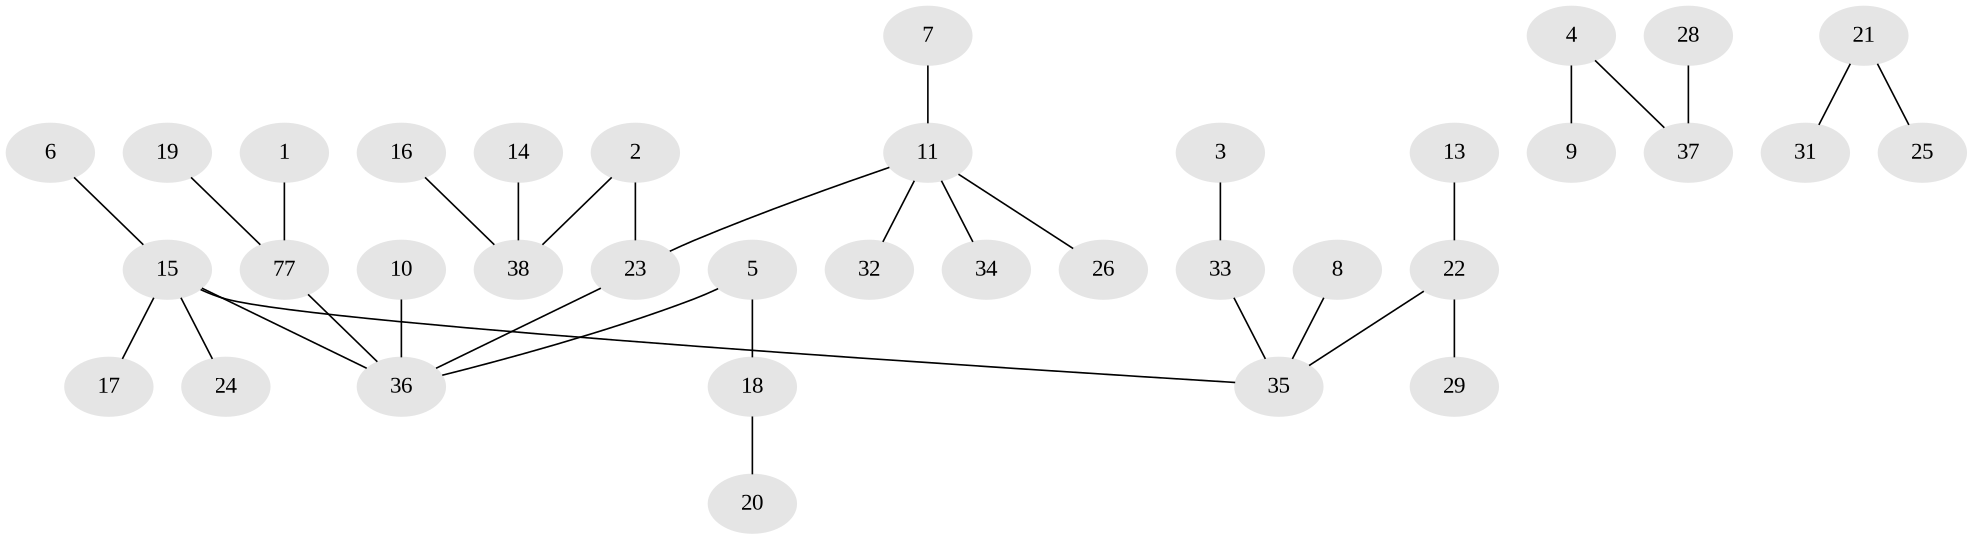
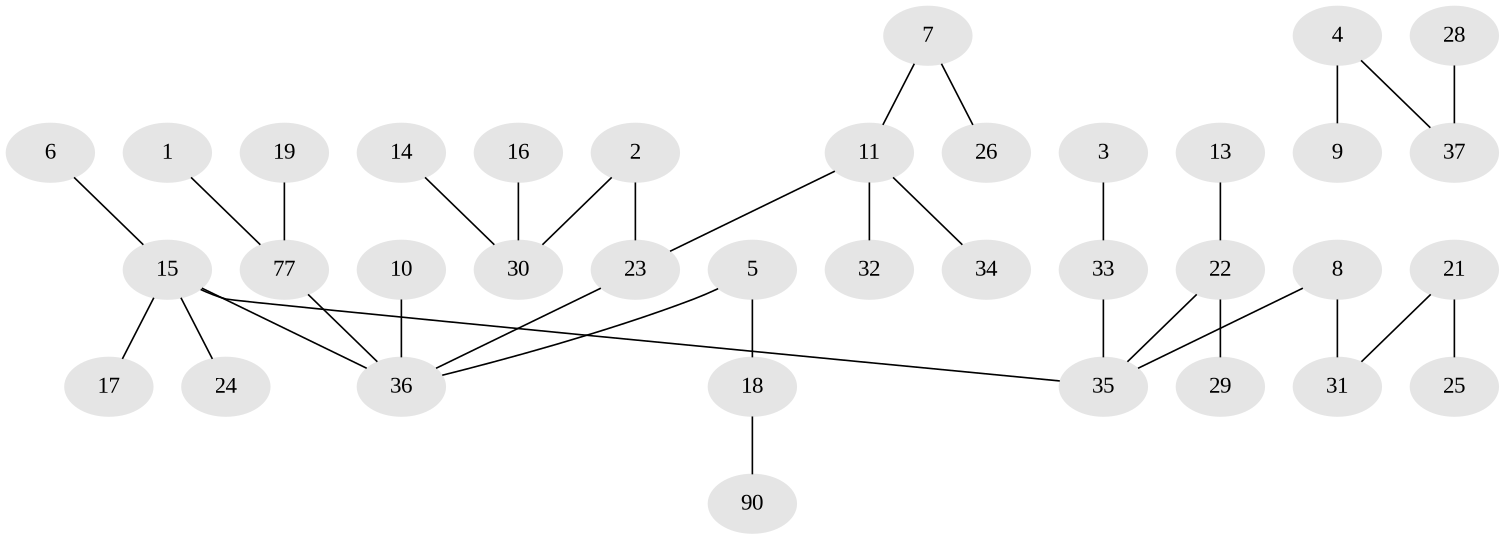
  graph {
    fontname="Liberation Serif"
    node [color=gray90 fontname="Liberation Serif" style=filled]
    edge [fontname="Liberation Serif" weight=1.0]
    n1 [label=77]
    1
    36
    2
    23
-   30 [label=38]
+   30
    3
    33
    35
    4
    9
    37
    5
    18
-   20
+   20 [label=90]
    6
    15
    11
    32
    34
    7
    26
    8
    31
    10
    13
    22
    29
    14
    17
    24
    16
    19
    21
    25
    28
    n1 -- 36
    1 -- n1
    2 -- 23
    2 -- 30
    23 -- 36
    3 -- 33
    33 -- 35
    4 -- 9
    4 -- 37
    5 -- 36
    5 -- 18
    18 -- 20
    6 -- 15
    15 -- 36
    15 -- 35
    15 -- 17
    15 -- 24
    11 -- 23
    11 -- 32
    11 -- 34
    7 -- 11
-   11 -- 26
+   7 -- 26
    8 -- 35
+   8 -- 31
    10 -- 36
    13 -- 22
    22 -- 35
    22 -- 29
    14 -- 30
    16 -- 30
    19 -- n1
    21 -- 31
    21 -- 25
    28 -- 37
  }
